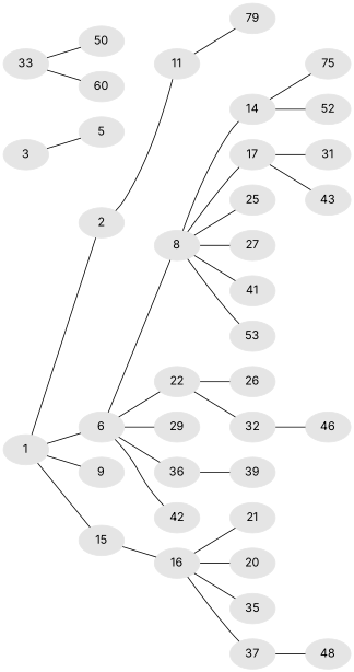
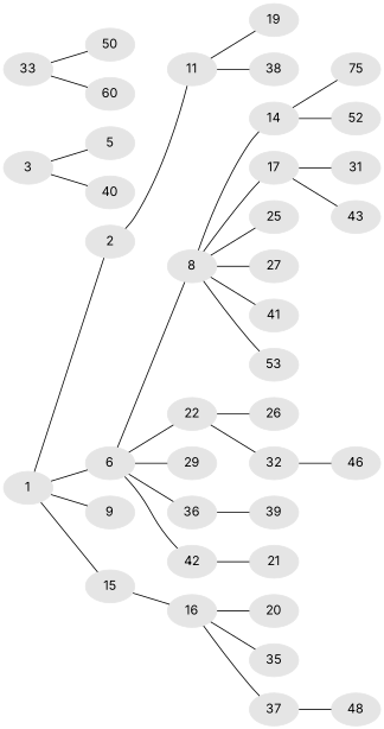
  graph {
    fontname=Inter
    rankdir=LR
    node [color=gray90 fontname=Inter style=filled]
    edge [fontname=Inter]
    1 [super="+7"]
    2 [super="+13"]
    6 [super="+18"]
    9 [super="+30"]
    15
    11 [super="+12"]
    8 [super="+10"]
    22 [super="+24"]
    29
    36 [super="+57"]
    42
    16 [super="+23"]
    3 [super="+4"]
    5
-   19 [label=79]
+   40
+   19
+   38 [super="+61"]
    14 [super="+34"]
    17 [super="+28"]
    25
    27
    41
    53 [super="+59"]
    26 [super="+44"]
    32 [super="+56"]
    39
    n27 [label=75]
    52 [super="+54"]
    31
    43 [super="+51"]
    20
    21
    35
    37 [super="+58"]
    48 [super="+49"]
    33 [super="+47"]
    50
    60
    46 [super="+55"]
    1 -- 2
    1 -- 6
    1 -- 9
    1 -- 15
    2 -- 11
    6 -- 8
    6 -- 22
    6 -- 29
    6 -- 36
    6 -- 42
    15 -- 16
    11 -- 19
+   11 -- 38
    8 -- 14
    8 -- 17
    8 -- 25
    8 -- 27
    8 -- 41
    8 -- 53
    22 -- 26
    22 -- 32
    36 -- 39
    16 -- 20
-   16 -- 21
+   42 -- 21
    16 -- 35
    16 -- 37
    3 -- 5
+   3 -- 40
    14 -- n27
    14 -- 52
    17 -- 31
    17 -- 43
    32 -- 46
    37 -- 48
    33 -- 50
    33 -- 60
  }
